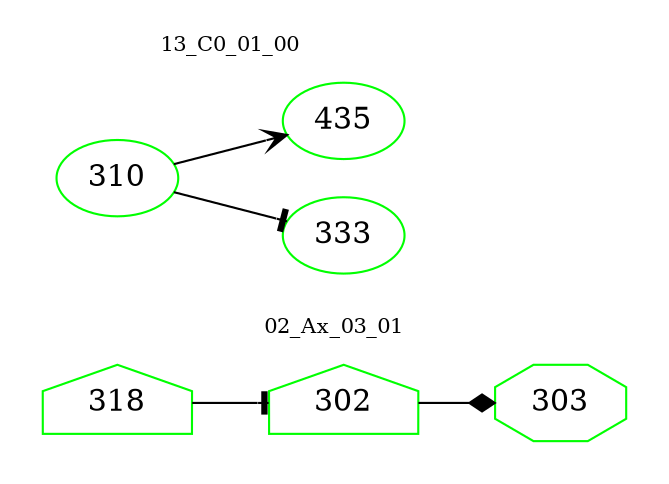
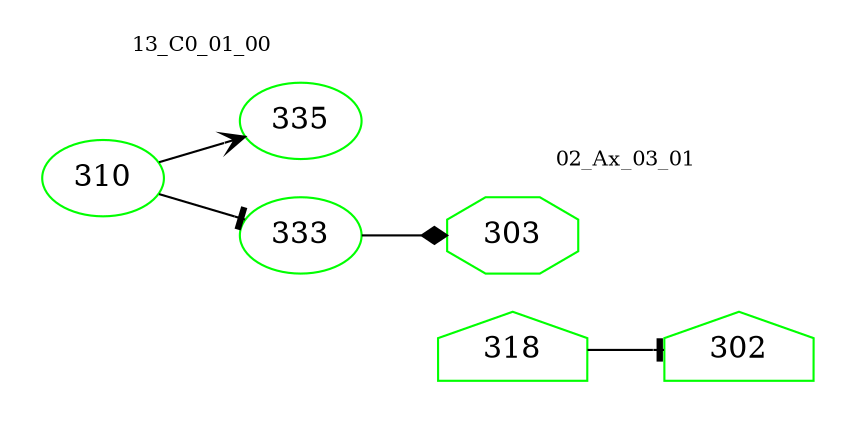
  digraph {
    rankdir=LR
    node [color=green shape=ellipse]
    edge [arrowhead=tee color=black]
    n1 [label=302 shape=house]
    n2 [label=303 shape=octagon]
    n3 [label=318 shape=house]
    n4 [label=310]
    n5 [label=333]
-   n6 [label=435]
+   n6 [label=335]
    subgraph cluster_1 {
      color=white
      fontsize=10
      label="02_Ax_03_01"
      n1
      n2
      n3
    }
    subgraph cluster_2 {
      color=white
      fontsize=10
      label="13_C0_01_00"
      n4
      n5
      n6
    }
-   n1 -> n2 [arrowhead=diamond]
+   n5 -> n2 [arrowhead=diamond]
    n3 -> n1
    n4 -> n5
    n4 -> n6 [arrowhead=vee]
  }
